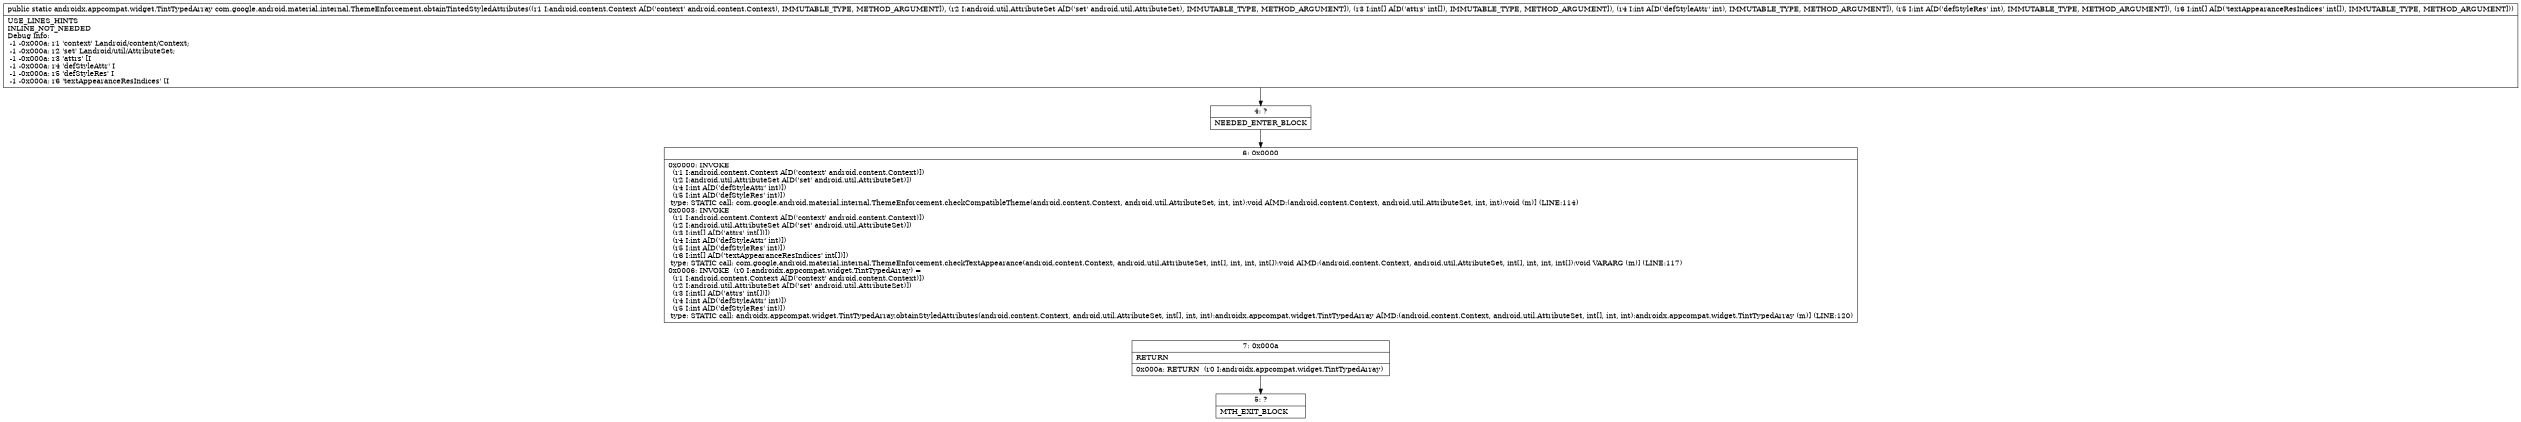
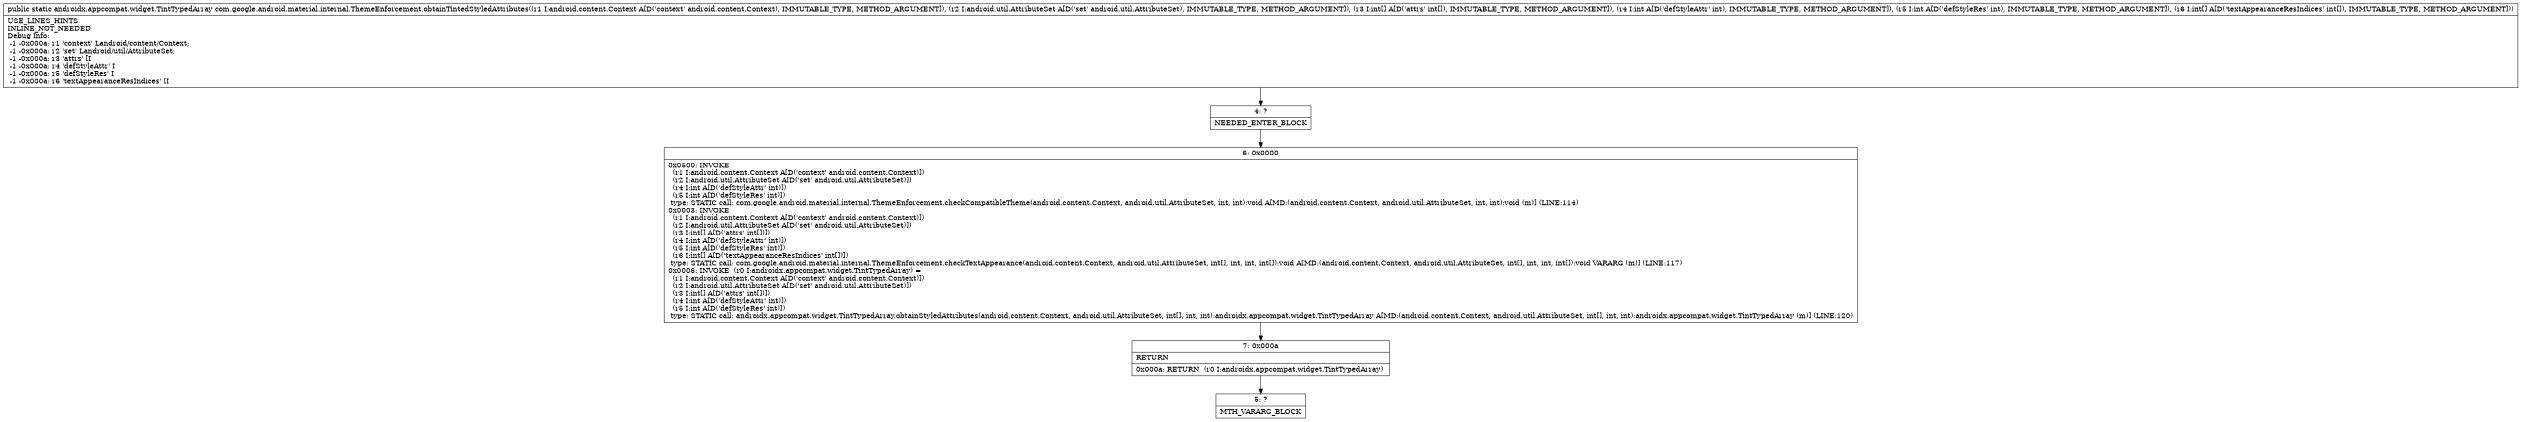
  digraph {
    node [shape=record]
    n1 [label="{4\:\ ?|NEEDED_ENTER_BLOCK\l}"]
-   n2 [label="{6\:\ 0x0000|0x0000: INVOKE  \l  (r1 I:android.content.Context A[D('context' android.content.Context)])\l  (r2 I:android.util.AttributeSet A[D('set' android.util.AttributeSet)])\l  (r4 I:int A[D('defStyleAttr' int)])\l  (r5 I:int A[D('defStyleRes' int)])\l type: STATIC call: com.google.android.material.internal.ThemeEnforcement.checkCompatibleTheme(android.content.Context, android.util.AttributeSet, int, int):void A[MD:(android.content.Context, android.util.AttributeSet, int, int):void (m)] (LINE:114)\l0x0003: INVOKE  \l  (r1 I:android.content.Context A[D('context' android.content.Context)])\l  (r2 I:android.util.AttributeSet A[D('set' android.util.AttributeSet)])\l  (r3 I:int[] A[D('attrs' int[])])\l  (r4 I:int A[D('defStyleAttr' int)])\l  (r5 I:int A[D('defStyleRes' int)])\l  (r6 I:int[] A[D('textAppearanceResIndices' int[])])\l type: STATIC call: com.google.android.material.internal.ThemeEnforcement.checkTextAppearance(android.content.Context, android.util.AttributeSet, int[], int, int, int[]):void A[MD:(android.content.Context, android.util.AttributeSet, int[], int, int, int[]):void VARARG (m)] (LINE:117)\l0x0006: INVOKE  (r0 I:androidx.appcompat.widget.TintTypedArray) = \l  (r1 I:android.content.Context A[D('context' android.content.Context)])\l  (r2 I:android.util.AttributeSet A[D('set' android.util.AttributeSet)])\l  (r3 I:int[] A[D('attrs' int[])])\l  (r4 I:int A[D('defStyleAttr' int)])\l  (r5 I:int A[D('defStyleRes' int)])\l type: STATIC call: androidx.appcompat.widget.TintTypedArray.obtainStyledAttributes(android.content.Context, android.util.AttributeSet, int[], int, int):androidx.appcompat.widget.TintTypedArray A[MD:(android.content.Context, android.util.AttributeSet, int[], int, int):androidx.appcompat.widget.TintTypedArray (m)] (LINE:120)\l}"]
+   n2 [label="{6\:\ 0x0000|0x0500: INVOKE  \l  (r1 I:android.content.Context A[D('context' android.content.Context)])\l  (r2 I:android.util.AttributeSet A[D('set' android.util.AttributeSet)])\l  (r4 I:int A[D('defStyleAttr' int)])\l  (r5 I:int A[D('defStyleRes' int)])\l type: STATIC call: com.google.android.material.internal.ThemeEnforcement.checkCompatibleTheme(android.content.Context, android.util.AttributeSet, int, int):void A[MD:(android.content.Context, android.util.AttributeSet, int, int):void (m)] (LINE:114)\l0x0003: INVOKE  \l  (r1 I:android.content.Context A[D('context' android.content.Context)])\l  (r2 I:android.util.AttributeSet A[D('set' android.util.AttributeSet)])\l  (r3 I:int[] A[D('attrs' int[])])\l  (r4 I:int A[D('defStyleAttr' int)])\l  (r5 I:int A[D('defStyleRes' int)])\l  (r6 I:int[] A[D('textAppearanceResIndices' int[])])\l type: STATIC call: com.google.android.material.internal.ThemeEnforcement.checkTextAppearance(android.content.Context, android.util.AttributeSet, int[], int, int, int[]):void A[MD:(android.content.Context, android.util.AttributeSet, int[], int, int, int[]):void VARARG (m)] (LINE:117)\l0x0006: INVOKE  (r0 I:androidx.appcompat.widget.TintTypedArray) = \l  (r1 I:android.content.Context A[D('context' android.content.Context)])\l  (r2 I:android.util.AttributeSet A[D('set' android.util.AttributeSet)])\l  (r3 I:int[] A[D('attrs' int[])])\l  (r4 I:int A[D('defStyleAttr' int)])\l  (r5 I:int A[D('defStyleRes' int)])\l type: STATIC call: androidx.appcompat.widget.TintTypedArray.obtainStyledAttributes(android.content.Context, android.util.AttributeSet, int[], int, int):androidx.appcompat.widget.TintTypedArray A[MD:(android.content.Context, android.util.AttributeSet, int[], int, int):androidx.appcompat.widget.TintTypedArray (m)] (LINE:120)\l}"]
    n3 [label="{7\:\ 0x000a|RETURN\l|0x000a: RETURN  (r0 I:androidx.appcompat.widget.TintTypedArray) \l}"]
-   n4 [label="{5\:\ ?|MTH_EXIT_BLOCK\l}"]
+   n4 [label="{5\:\ ?|MTH_VARARG_BLOCK\l}"]
    n5 [label="{public static androidx.appcompat.widget.TintTypedArray com.google.android.material.internal.ThemeEnforcement.obtainTintedStyledAttributes((r1 I:android.content.Context A[D('context' android.content.Context), IMMUTABLE_TYPE, METHOD_ARGUMENT]), (r2 I:android.util.AttributeSet A[D('set' android.util.AttributeSet), IMMUTABLE_TYPE, METHOD_ARGUMENT]), (r3 I:int[] A[D('attrs' int[]), IMMUTABLE_TYPE, METHOD_ARGUMENT]), (r4 I:int A[D('defStyleAttr' int), IMMUTABLE_TYPE, METHOD_ARGUMENT]), (r5 I:int A[D('defStyleRes' int), IMMUTABLE_TYPE, METHOD_ARGUMENT]), (r6 I:int[] A[D('textAppearanceResIndices' int[]), IMMUTABLE_TYPE, METHOD_ARGUMENT]))  | USE_LINES_HINTS\lINLINE_NOT_NEEDED\lDebug Info:\l  \-1 \-0x000a: r1 'context' Landroid\/content\/Context;\l  \-1 \-0x000a: r2 'set' Landroid\/util\/AttributeSet;\l  \-1 \-0x000a: r3 'attrs' [I\l  \-1 \-0x000a: r4 'defStyleAttr' I\l  \-1 \-0x000a: r5 'defStyleRes' I\l  \-1 \-0x000a: r6 'textAppearanceResIndices' [I\l}"]
    n1 -> n2
+   n2 -> n3
    n3 -> n4
    n5 -> n1
  }
